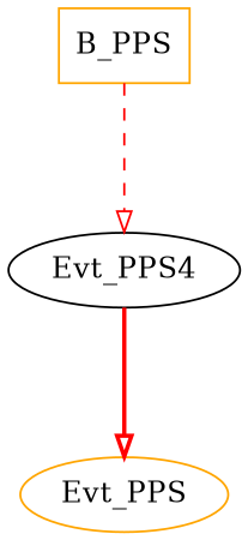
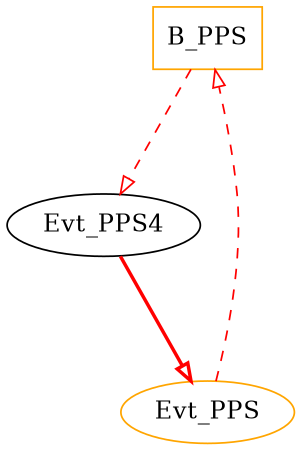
  digraph {
    mindist=1.0
    nodesep=0.6
    rankdir=TB
    ranksep=1.0
    root=Demo
    node [bpentry=false bpexit=false color=orange cpu=1 fillcolor=white patentry=false patexit=false pattern=P1 shape=oval style=filled type=tmsg bpid=8 evtno=205 gid=5 par="0x0000000000000123" sid=2 tef=0 toffs=0]
    edge [arrowhead=onormal color=red style=dashed type=defdst]
    B_PPS [beamproc=B3 bpexit=true flags="0x0000c007" patexit=true shape=rectangle tperiod=1000000000 type=block bpid="" evtno="" gid="" par="" sid="" tef="" toffs=""]
    n2 [beamproc=B2 color=black fid=0 flags="0x00000002" label=Evt_PPS4]
    Evt_PPS [beamin=0 beamproc=B1 bpentry=true fid=1 flags="0x00003002" patentry=true reqnobeam=0 vacc=0]
    B_PPS -> n2
    n2 -> Evt_PPS [style=bold]
+   Evt_PPS -> B_PPS
  }
